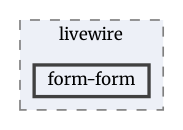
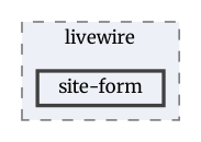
  digraph {
    compound=true
    fontname=Merriweather
-   n1 [color=grey25 fillcolor="#edf0f7" fontname=Merriweather fontsize=10 height=0.2 label="form-form" shape=box style="filled,bold" width=0.4]
+   n1 [color=grey25 fillcolor="#edf0f7" fontname=Merriweather fontsize=10 height=0.2 label="site-form" shape=box style="filled,bold" width=0.4]
    subgraph cluster_1 {
      bgcolor="#edf0f7"
      fontsize=10
      label=livewire
      pencolor=grey50
      style="filled,dashed"
      n1
    }
  }
